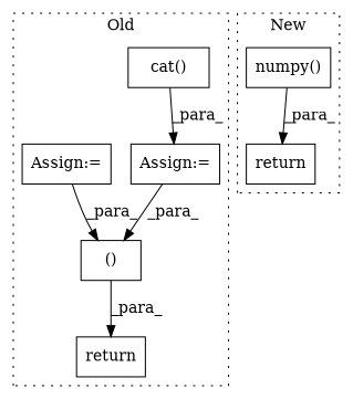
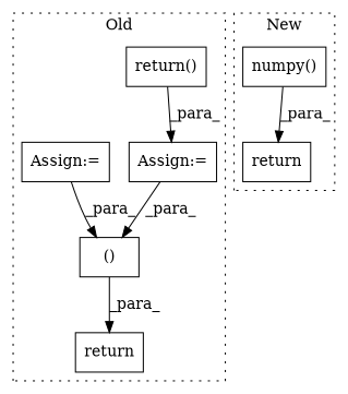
  digraph {
    node [a=75 l=3 shape=box]
-   n1 [l="10,1" label="cat()" s="2302,2337"]
+   n1 [l="10,1" label="return()" s="2302,2337"]
    n2 [a=54 l=15 label="()" s=2735]
    n3 [a=68 label="Assign:=" s=2240]
    n4 [a=68 label="Assign:=" s=2299]
    n5 [a=93 l=7 label=return s=2770]
    n6 [l=33 label="numpy()" s=1055]
    n7 [a=93 l=7 label=return s=3126]
    subgraph cluster_1 {
      label=Old
      style=dotted
      n1
      n2
      n3
      n4
      n5
    }
    subgraph cluster_2 {
      label=New
      style=dotted
      n6
      n7
    }
    n1 -> n4 [label=_para_]
    n2 -> n5 [label=_para_]
    n3 -> n2 [label=_para_]
    n4 -> n2 [label=_para_]
    n6 -> n7 [label=_para_]
  }
